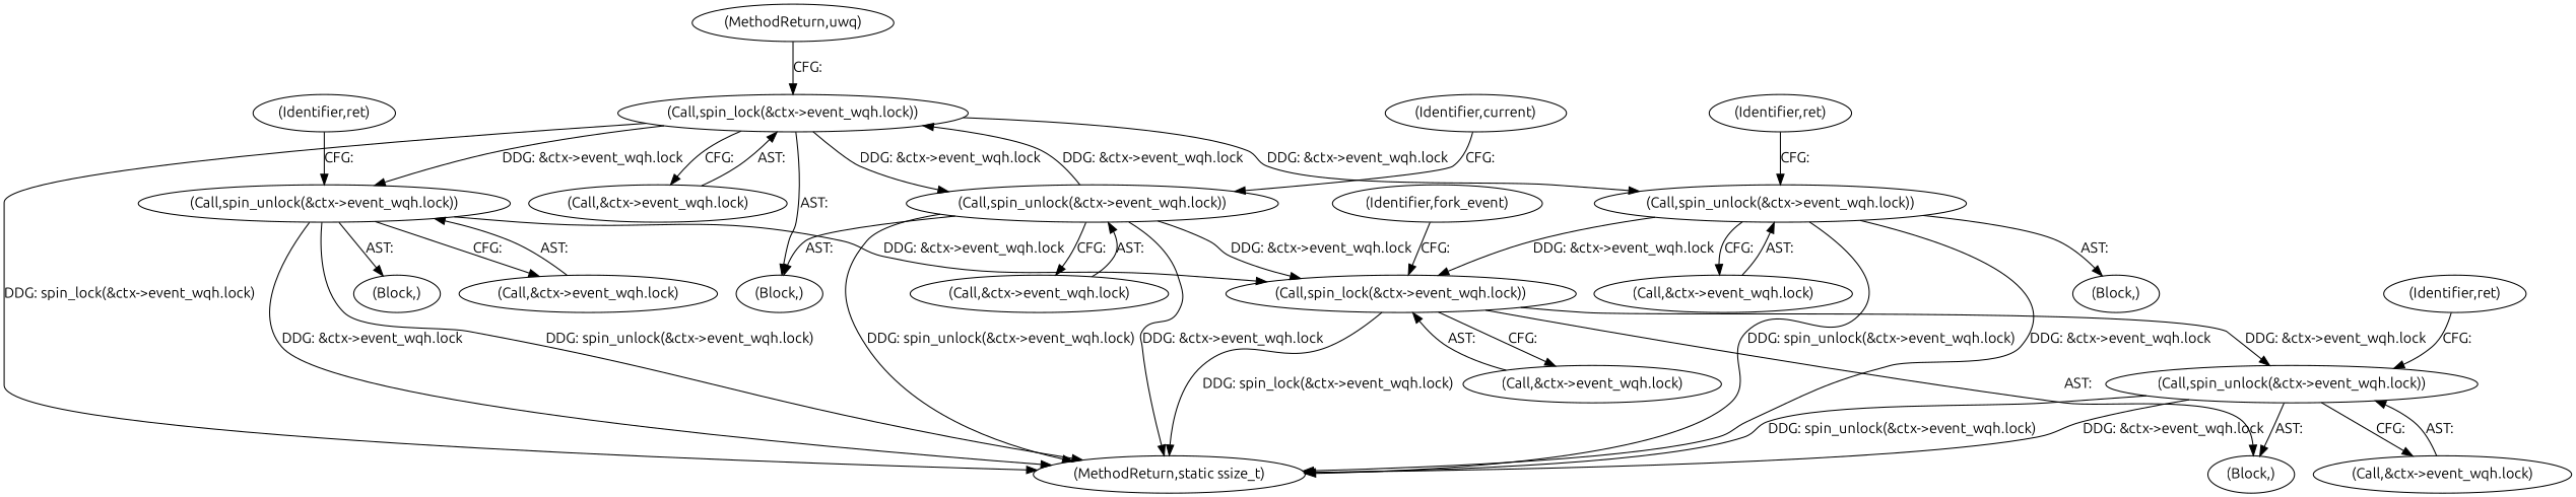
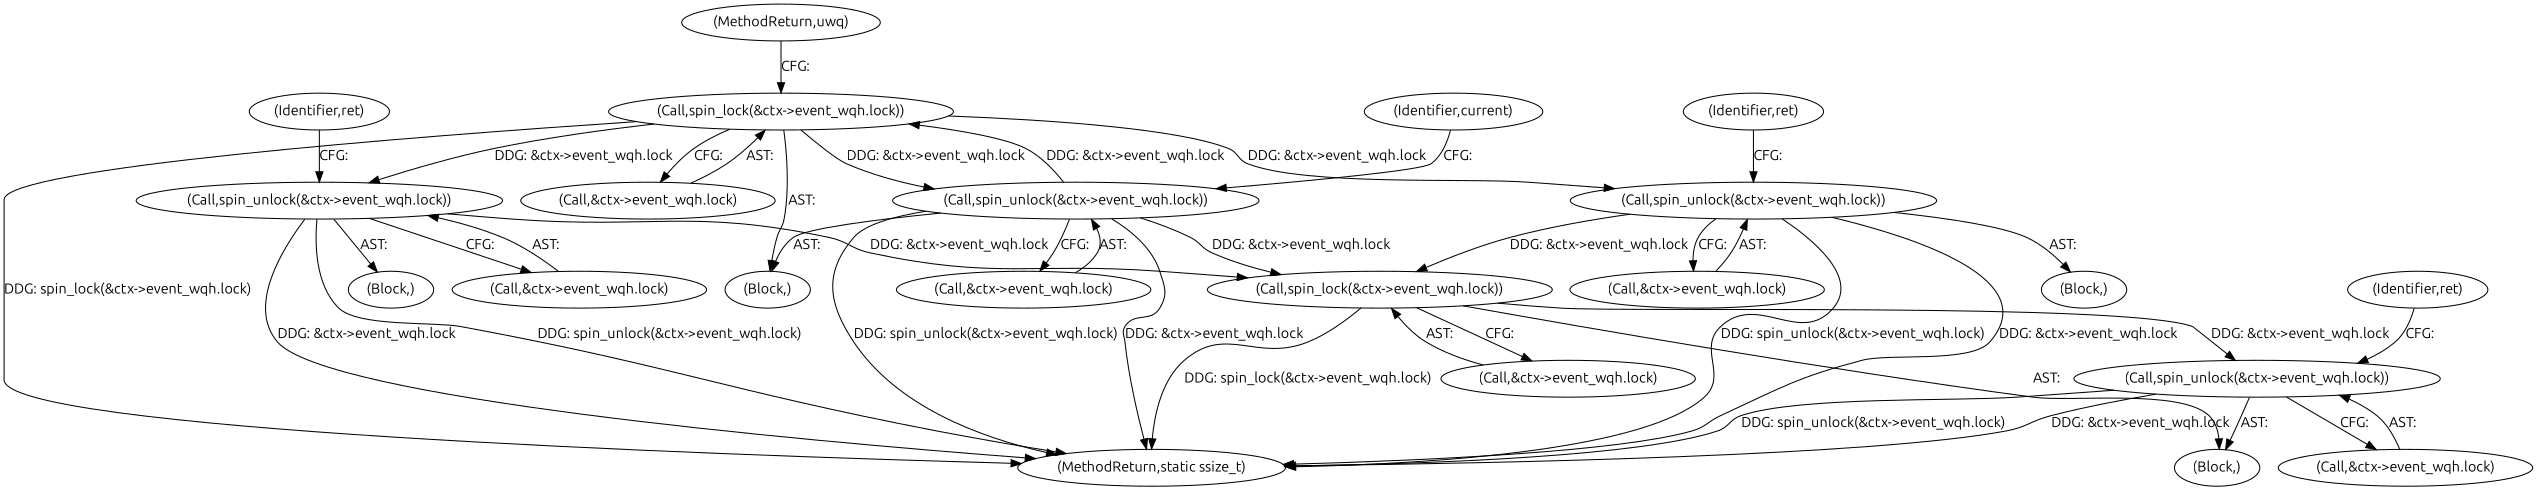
  digraph {
    fontname=Ubuntu
    node [fontname=Ubuntu]
    edge [fontname=Ubuntu]
    n1 [label="(Call,spin_lock(&ctx->event_wqh.lock))"]
    n2 [label="(Call,spin_unlock(&ctx->event_wqh.lock))"]
    n3 [label="(Call,spin_unlock(&ctx->event_wqh.lock))"]
    n4 [label="(Call,spin_unlock(&ctx->event_wqh.lock))"]
    n5 [label="(MethodReturn,static ssize_t)"]
    n6 [label="(Call,&ctx->event_wqh.lock)"]
    n7 [label="(Block,)"]
    n8 [label="(Call,spin_lock(&ctx->event_wqh.lock))"]
    n9 [label="(Call,&ctx->event_wqh.lock)"]
    n10 [label="(Call,&ctx->event_wqh.lock)"]
    n11 [label="(Block,)"]
    n12 [label="(Block,)"]
    n13 [label="(Call,&ctx->event_wqh.lock)"]
    n14 [label="(Call,spin_unlock(&ctx->event_wqh.lock))"]
    n15 [label="(Block,)"]
    n16 [label="(Call,&ctx->event_wqh.lock)"]
    n17 [label="(Call,&ctx->event_wqh.lock)"]
    n18 [label="(Identifier,ret)"]
    n19 [label="(Identifier,ret)"]
    n20 [label="(Identifier,ret)"]
    n21 [label="(MethodReturn,uwq)"]
    n22 [label="(Identifier,current)"]
-   n23 [label="(Identifier,fork_event)"]
    n1 -> n2 [label="DDG: &ctx->event_wqh.lock"]
    n1 -> n3 [label="DDG: &ctx->event_wqh.lock"]
    n1 -> n4 [label="DDG: &ctx->event_wqh.lock"]
    n1 -> n5 [label="DDG: spin_lock(&ctx->event_wqh.lock)"]
    n1 -> n6 [label="CFG: "]
    n1 -> n7 [label="AST: "]
    n2 -> n1 [label="DDG: &ctx->event_wqh.lock"]
    n2 -> n5 [label="DDG: &ctx->event_wqh.lock"]
    n2 -> n5 [label="DDG: spin_unlock(&ctx->event_wqh.lock)"]
    n2 -> n7 [label="AST: "]
    n2 -> n8 [label="DDG: &ctx->event_wqh.lock"]
    n2 -> n9 [label="CFG: "]
    n3 -> n5 [label="DDG: spin_unlock(&ctx->event_wqh.lock)"]
    n3 -> n5 [label="DDG: &ctx->event_wqh.lock"]
    n3 -> n8 [label="DDG: &ctx->event_wqh.lock"]
    n3 -> n10 [label="CFG: "]
    n3 -> n11 [label="AST: "]
    n4 -> n5 [label="DDG: &ctx->event_wqh.lock"]
    n4 -> n5 [label="DDG: spin_unlock(&ctx->event_wqh.lock)"]
    n4 -> n8 [label="DDG: &ctx->event_wqh.lock"]
    n4 -> n12 [label="AST: "]
    n4 -> n13 [label="CFG: "]
    n6 -> n1 [label="AST: "]
    n8 -> n5 [label="DDG: spin_lock(&ctx->event_wqh.lock)"]
    n8 -> n14 [label="DDG: &ctx->event_wqh.lock"]
    n8 -> n15 [label="AST: "]
    n8 -> n16 [label="CFG: "]
    n9 -> n2 [label="AST: "]
    n10 -> n3 [label="AST: "]
    n13 -> n4 [label="AST: "]
    n14 -> n5 [label="DDG: spin_unlock(&ctx->event_wqh.lock)"]
    n14 -> n5 [label="DDG: &ctx->event_wqh.lock"]
    n14 -> n15 [label="AST: "]
    n14 -> n17 [label="CFG: "]
    n16 -> n8 [label="AST: "]
    n17 -> n14 [label="AST: "]
    n18 -> n3 [label="CFG: "]
    n19 -> n4 [label="CFG: "]
    n20 -> n14 [label="CFG: "]
    n21 -> n1 [label="CFG: "]
    n22 -> n2 [label="CFG: "]
-   n23 -> n8 [label="CFG: "]
  }
